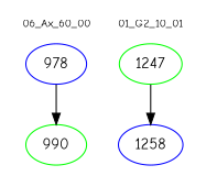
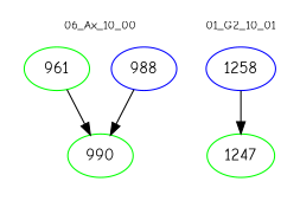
  digraph {
    fontname="Comic Neue"
    node [color=green fontname="Comic Neue"]
    edge [color=black fontname="Comic Neue"]
-   n1 [color=blue label=978]
+   n1 [color=blue label=988]
+   n2 [label=961]
    n3 [label=990]
    n4 [color=blue label=1258]
    n5 [label=1247]
    subgraph cluster_1 {
      color=white
      fontsize=10
-     label="06_Ax_60_00"
+     label="06_Ax_10_00"
      n1
+     n2
      n3
    }
    subgraph cluster_2 {
      color=white
      fontsize=10
      label="01_G2_10_01"
      n4
      n5
    }
    n1 -> n3
-   n5 -> n4
+   n2 -> n3
+   n4 -> n5
  }
